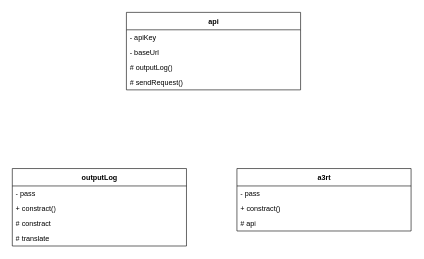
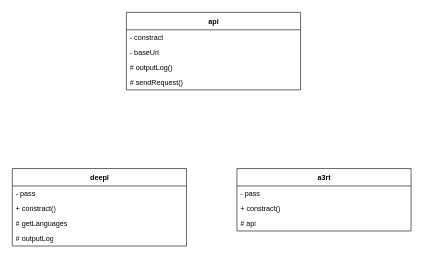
  <mxCell id="0" />
  <mxCell id="1" parent="0" />
  <mxCell id="2" value="api" style="swimlane;fontStyle=1;align=center;verticalAlign=middle;childLayout=stackLayout;horizontal=1;startSize=29;horizontalStack=0;resizeParent=1;resizeParentMax=0;resizeLast=0;collapsible=0;marginBottom=0;html=1;" parent="1" vertex="1"><mxGeometry x="210" y="20" width="290" height="129" as="geometry" /></mxCell>
- <mxCell id="3" value="- apiKey" style="text;html=1;strokeColor=none;fillColor=none;align=left;verticalAlign=middle;spacingLeft=4;spacingRight=4;overflow=hidden;rotatable=0;points=[[0,0.5],[1,0.5]];portConstraint=eastwest;" parent="2" vertex="1"><mxGeometry y="29" width="290" height="25" as="geometry" /></mxCell>
+ <mxCell id="3" value="- constract" style="text;html=1;strokeColor=none;fillColor=none;align=left;verticalAlign=middle;spacingLeft=4;spacingRight=4;overflow=hidden;rotatable=0;points=[[0,0.5],[1,0.5]];portConstraint=eastwest;" parent="2" vertex="1"><mxGeometry y="29" width="290" height="25" as="geometry" /></mxCell>
  <mxCell id="4" value="- baseUrl" style="text;html=1;strokeColor=none;fillColor=none;align=left;verticalAlign=middle;spacingLeft=4;spacingRight=4;overflow=hidden;rotatable=0;points=[[0,0.5],[1,0.5]];portConstraint=eastwest;" parent="2" vertex="1"><mxGeometry y="54" width="290" height="25" as="geometry" /></mxCell>
  <mxCell id="5" value="# outputLog()" style="text;html=1;strokeColor=none;fillColor=none;align=left;verticalAlign=middle;spacingLeft=4;spacingRight=4;overflow=hidden;rotatable=0;points=[[0,0.5],[1,0.5]];portConstraint=eastwest;" parent="2" vertex="1"><mxGeometry y="79" width="290" height="25" as="geometry" /></mxCell>
  <mxCell id="6" value="# sendRequest()" style="text;html=1;strokeColor=none;fillColor=none;align=left;verticalAlign=middle;spacingLeft=4;spacingRight=4;overflow=hidden;rotatable=0;points=[[0,0.5],[1,0.5]];portConstraint=eastwest;" parent="2" vertex="1"><mxGeometry y="104" width="290" height="25" as="geometry" /></mxCell>
- <mxCell id="7" value="outputLog" style="swimlane;fontStyle=1;align=center;verticalAlign=middle;childLayout=stackLayout;horizontal=1;startSize=29;horizontalStack=0;resizeParent=1;resizeParentMax=0;resizeLast=0;collapsible=0;marginBottom=0;html=1;" parent="1" vertex="1"><mxGeometry x="20" y="280" width="290" height="129" as="geometry" /></mxCell>
+ <mxCell id="7" value="deepl" style="swimlane;fontStyle=1;align=center;verticalAlign=middle;childLayout=stackLayout;horizontal=1;startSize=29;horizontalStack=0;resizeParent=1;resizeParentMax=0;resizeLast=0;collapsible=0;marginBottom=0;html=1;" parent="1" vertex="1"><mxGeometry x="20" y="280" width="290" height="129" as="geometry" /></mxCell>
  <mxCell id="8" value="- pass" style="text;html=1;strokeColor=none;fillColor=none;align=left;verticalAlign=middle;spacingLeft=4;spacingRight=4;overflow=hidden;rotatable=0;points=[[0,0.5],[1,0.5]];portConstraint=eastwest;" parent="7" vertex="1"><mxGeometry y="29" width="290" height="25" as="geometry" /></mxCell>
  <mxCell id="9" value="+ constract()" style="text;html=1;strokeColor=none;fillColor=none;align=left;verticalAlign=middle;spacingLeft=4;spacingRight=4;overflow=hidden;rotatable=0;points=[[0,0.5],[1,0.5]];portConstraint=eastwest;" parent="7" vertex="1"><mxGeometry y="54" width="290" height="25" as="geometry" /></mxCell>
- <mxCell id="10" value="# constract" style="text;html=1;strokeColor=none;fillColor=none;align=left;verticalAlign=middle;spacingLeft=4;spacingRight=4;overflow=hidden;rotatable=0;points=[[0,0.5],[1,0.5]];portConstraint=eastwest;" parent="7" vertex="1"><mxGeometry y="79" width="290" height="25" as="geometry" /></mxCell>
- <mxCell id="11" value="#&amp;nbsp;translate" style="text;html=1;strokeColor=none;fillColor=none;align=left;verticalAlign=middle;spacingLeft=4;spacingRight=4;overflow=hidden;rotatable=0;points=[[0,0.5],[1,0.5]];portConstraint=eastwest;" parent="7" vertex="1"><mxGeometry y="104" width="290" height="25" as="geometry" /></mxCell>
+ <mxCell id="10" value="# getLanguages" style="text;html=1;strokeColor=none;fillColor=none;align=left;verticalAlign=middle;spacingLeft=4;spacingRight=4;overflow=hidden;rotatable=0;points=[[0,0.5],[1,0.5]];portConstraint=eastwest;" parent="7" vertex="1"><mxGeometry y="79" width="290" height="25" as="geometry" /></mxCell>
+ <mxCell id="11" value="#&amp;nbsp;outputLog" style="text;html=1;strokeColor=none;fillColor=none;align=left;verticalAlign=middle;spacingLeft=4;spacingRight=4;overflow=hidden;rotatable=0;points=[[0,0.5],[1,0.5]];portConstraint=eastwest;" parent="7" vertex="1"><mxGeometry y="104" width="290" height="25" as="geometry" /></mxCell>
  <mxCell id="12" value="a3rt" style="swimlane;fontStyle=1;align=center;verticalAlign=middle;childLayout=stackLayout;horizontal=1;startSize=29;horizontalStack=0;resizeParent=1;resizeParentMax=0;resizeLast=0;collapsible=0;marginBottom=0;html=1;" parent="1" vertex="1"><mxGeometry x="394" y="280" width="290" height="104" as="geometry" /></mxCell>
  <mxCell id="13" value="- pass" style="text;html=1;strokeColor=none;fillColor=none;align=left;verticalAlign=middle;spacingLeft=4;spacingRight=4;overflow=hidden;rotatable=0;points=[[0,0.5],[1,0.5]];portConstraint=eastwest;" parent="12" vertex="1"><mxGeometry y="29" width="290" height="25" as="geometry" /></mxCell>
  <mxCell id="14" value="+ constract()" style="text;html=1;strokeColor=none;fillColor=none;align=left;verticalAlign=middle;spacingLeft=4;spacingRight=4;overflow=hidden;rotatable=0;points=[[0,0.5],[1,0.5]];portConstraint=eastwest;" parent="12" vertex="1"><mxGeometry y="54" width="290" height="25" as="geometry" /></mxCell>
  <mxCell id="15" value="# api" style="text;html=1;strokeColor=none;fillColor=none;align=left;verticalAlign=middle;spacingLeft=4;spacingRight=4;overflow=hidden;rotatable=0;points=[[0,0.5],[1,0.5]];portConstraint=eastwest;" parent="12" vertex="1"><mxGeometry y="79" width="290" height="25" as="geometry" /></mxCell>
